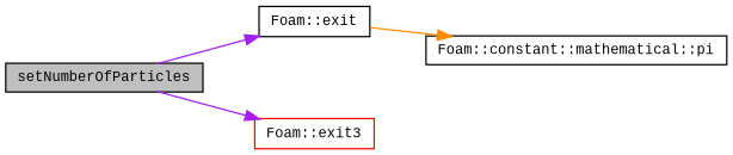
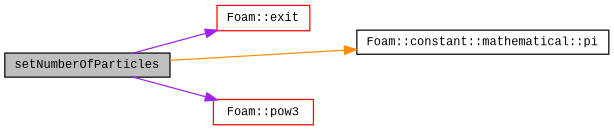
  digraph {
    fontname="Liberation Mono"
    rankdir=LR
    node [color=black fontname="Liberation Mono" fontsize=10 shape=record]
    edge [color=purple fontname="Liberation Mono" fontsize=10 labelfontname=Helvetica labelfontsize=10 style=solid]
    n1 [fillcolor=grey75 fontcolor=black height=0.2 label=setNumberOfParticles style=filled width=0.4]
-   n2 [height=0.2 label="Foam::exit" width=0.4]
+   n2 [color=red height=0.2 label="Foam::exit" width=0.4]
    n3 [height=0.2 label="Foam::constant::mathematical::pi" width=0.4]
-   n4 [color=red height=0.2 label="Foam::exit3" width=0.4]
+   n4 [color=red height=0.2 label="Foam::pow3" width=0.4]
    n1 -> n2
-   n2 -> n3 [color=darkorange]
+   n1 -> n3 [color=darkorange]
    n1 -> n4
  }
